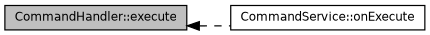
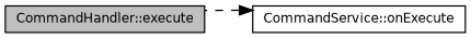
  digraph {
    rankdir=LR
    node [color=black fontname=Helvetica fontsize=10 shape=record style=filled]
    n1 [fillcolor=grey75 fontcolor=black height=0.2 label="CommandHandler::execute" width=0.4]
    n2 [fillcolor=white height=0.2 label="CommandService::onExecute" width=0.4]
-   n1 -> n2 [color=black dir=back fontname=Helvetica fontsize=10 labelfontname=Helvetica labelfontsize=10 style=dashed]
+   n2 -> n1 [color=black dir=back fontname=Helvetica fontsize=10 labelfontname=Helvetica labelfontsize=10 style=dashed]
  }
